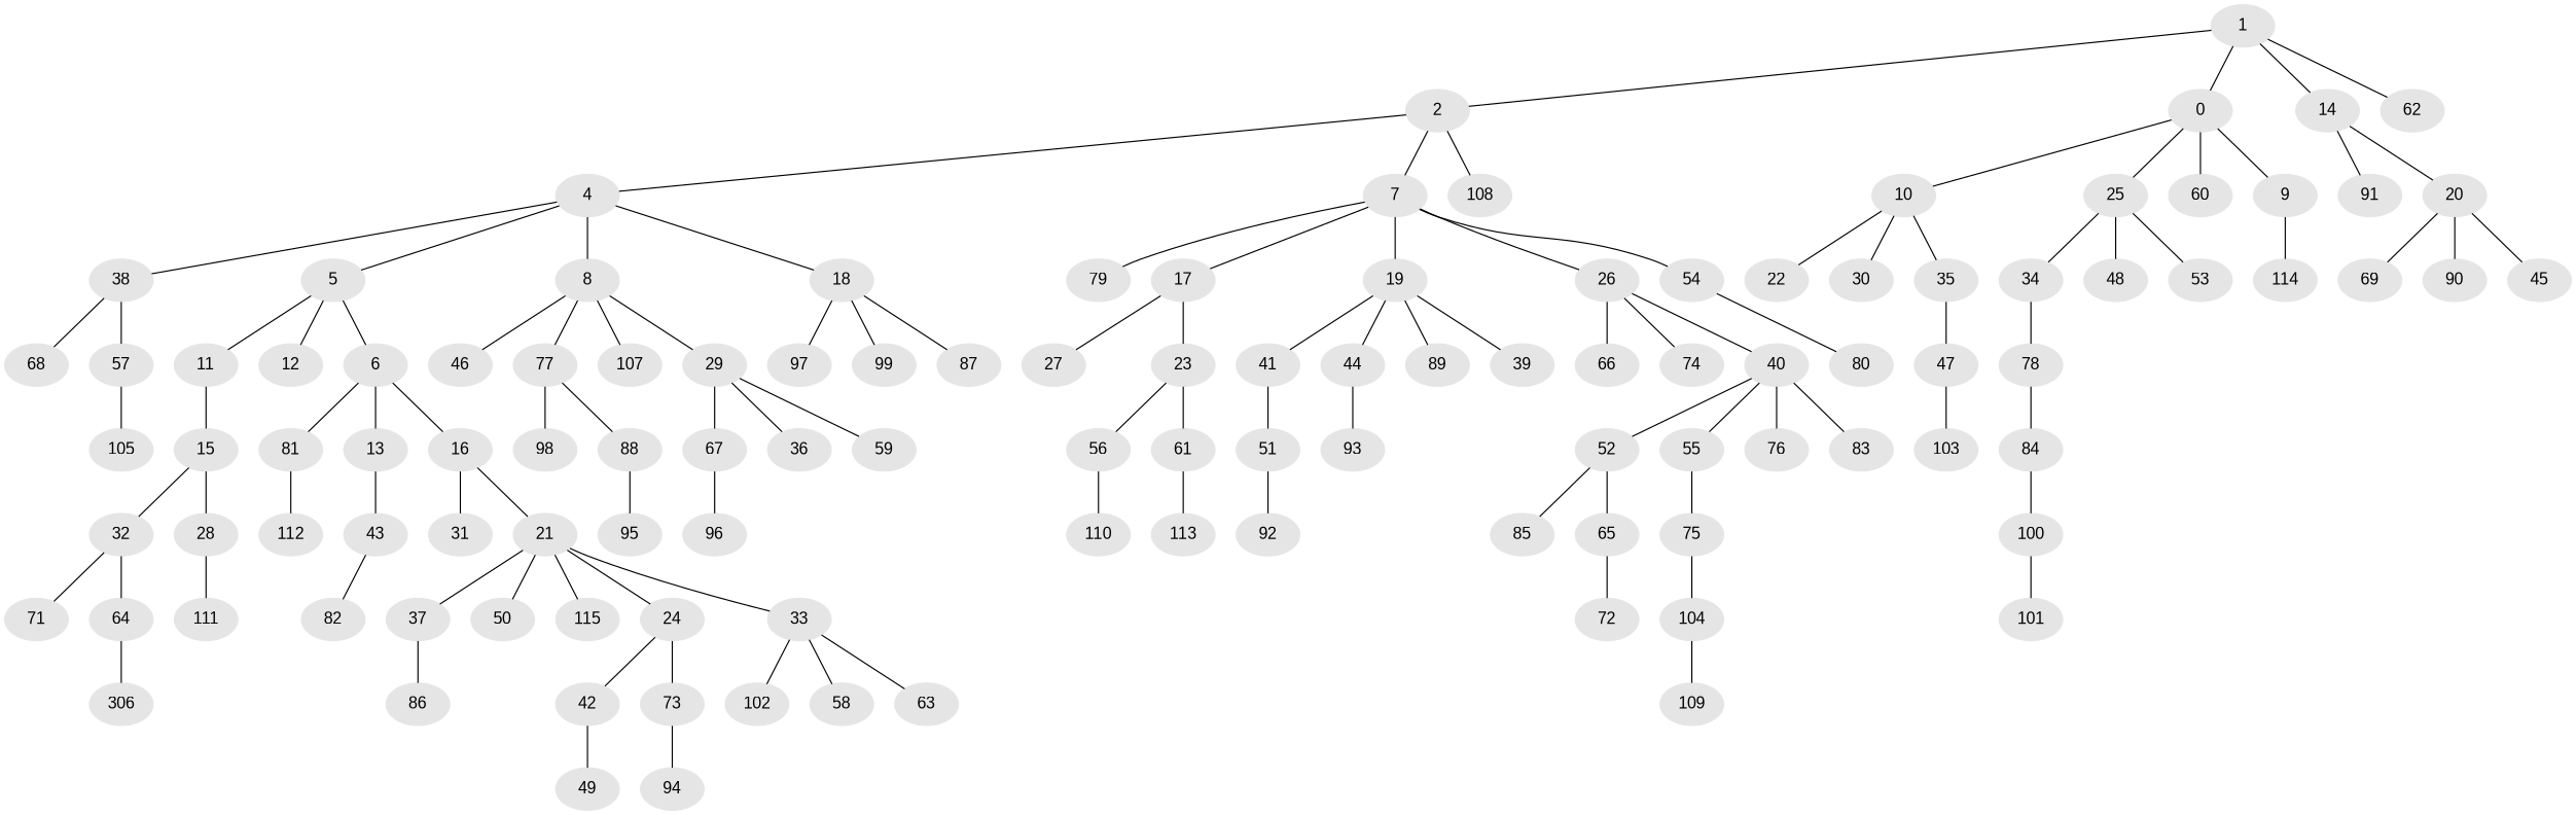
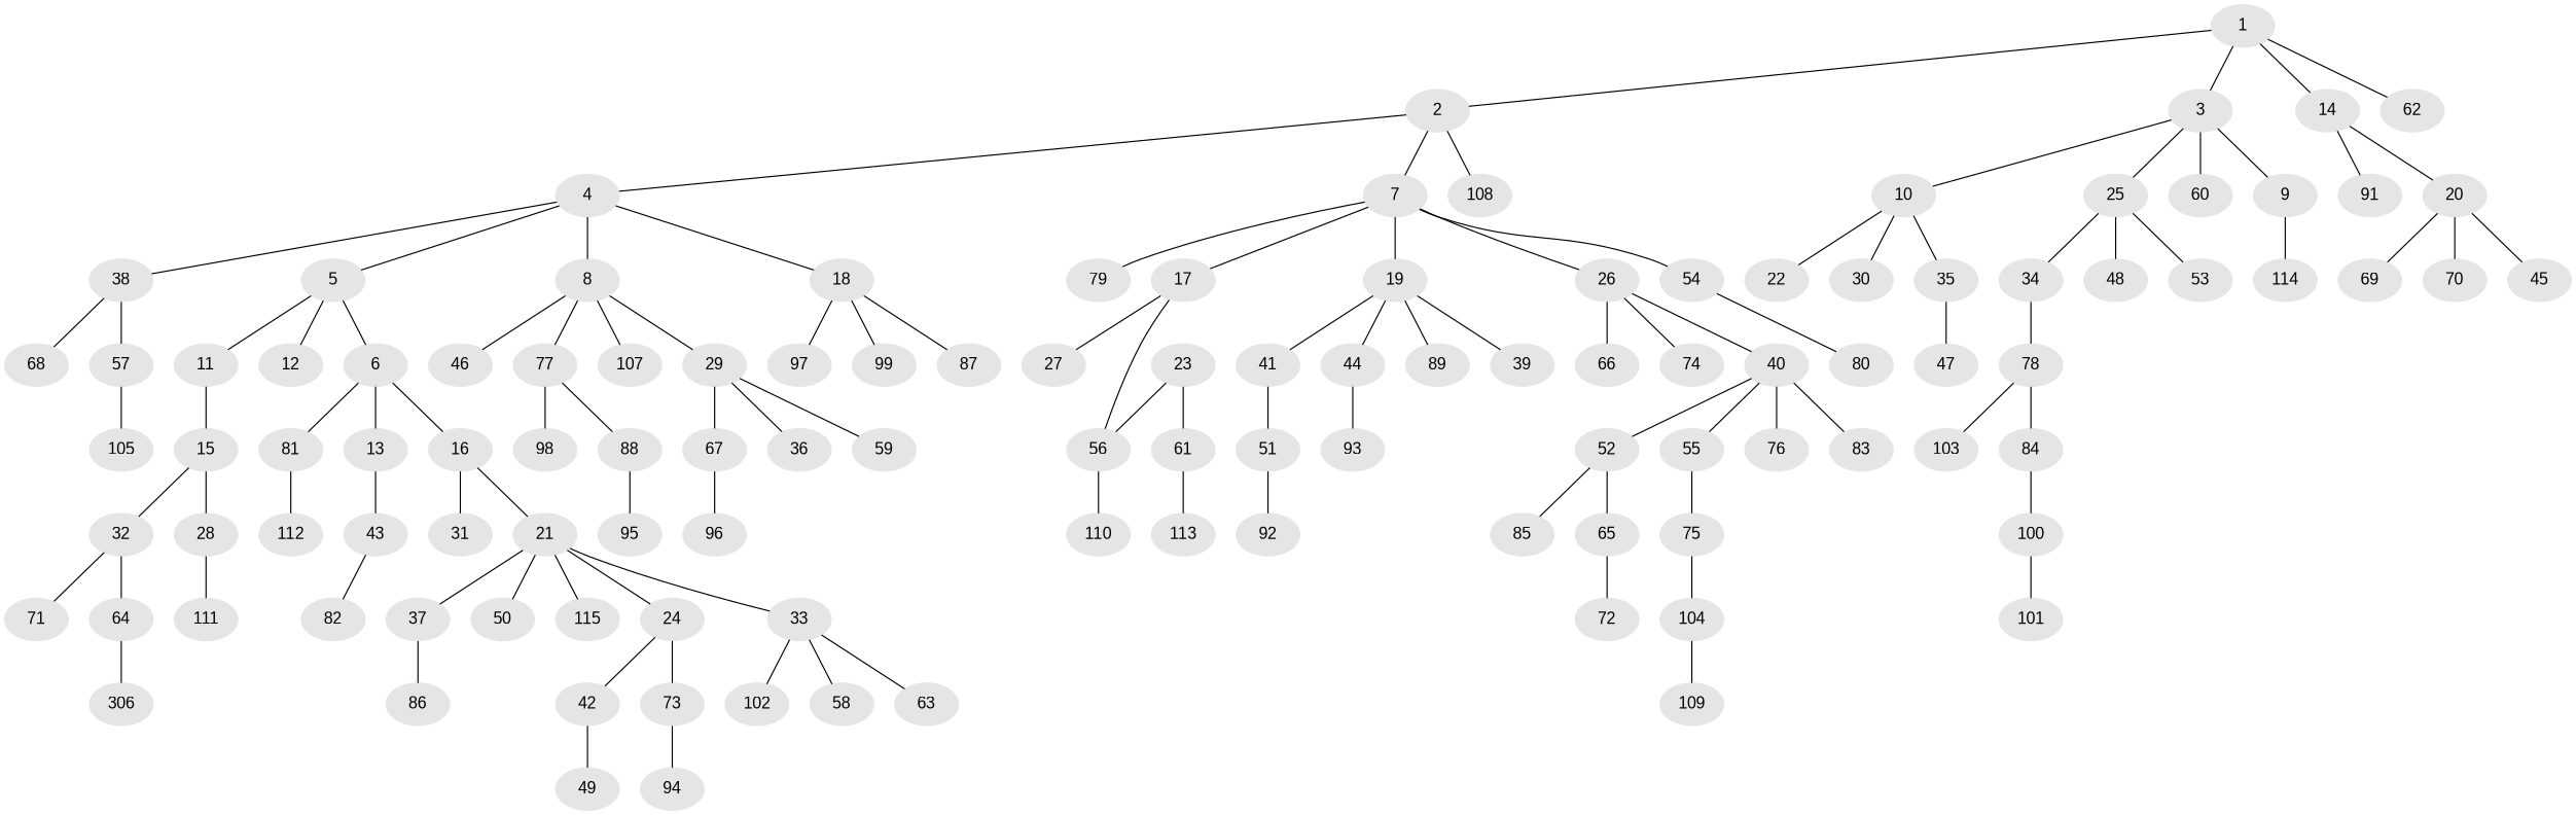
  graph {
    fontname="Liberation Sans"
    node [color=gray90 fontname="Liberation Sans" style=filled]
    edge [fontname="Liberation Sans"]
    1
    2
-   3 [label=0]
+   3
    14
    62
    4
    7
    108
    9
    10
    25
    60
    20
    91
    5
    8
    18
    38
    17
    19
    26
    54
    79
    114
    22
    30
    35
    34
    48
    53
    6
    11
    12
    29
    46
    77
    107
    87
    97
    99
    57
    68
    13
    16
    81
    15
    43
    21
    31
    112
    23
    27
    39
    41
    44
    89
    40
    66
    74
    80
    36
    59
    67
    88
    98
    47
    28
    32
    82
    45
    69
-   90
+   90 [label=70]
    111
    64
    71
    24
    33
    37
    50
    115
    56
    61
    51
    93
    42
    73
    58
    63
    102
    86
    110
    113
    49
    94
    78
    52
    55
    76
    83
    96
    n101 [label=306]
    84
    103
    105
    65
    85
    75
    92
    72
    104
    109
    95
    100
    101
    1 -- 2
    1 -- 3
    1 -- 14
    1 -- 62
    2 -- 4
    2 -- 7
    2 -- 108
    3 -- 9
    3 -- 10
    3 -- 25
    3 -- 60
    14 -- 20
    14 -- 91
    4 -- 5
    4 -- 8
    4 -- 18
    4 -- 38
    7 -- 17
    7 -- 19
    7 -- 26
    7 -- 54
    7 -- 79
    9 -- 114
    10 -- 22
    10 -- 30
    10 -- 35
    25 -- 34
    25 -- 48
    25 -- 53
    20 -- 45
    20 -- 69
    20 -- 90
    5 -- 6
    5 -- 11
    5 -- 12
    8 -- 29
    8 -- 46
    8 -- 77
    8 -- 107
    18 -- 87
    18 -- 97
    18 -- 99
    38 -- 57
    38 -- 68
-   17 -- 23
+   17 -- 56
    17 -- 27
    19 -- 39
    19 -- 41
    19 -- 44
    19 -- 89
    26 -- 40
    26 -- 66
    26 -- 74
    54 -- 80
    35 -- 47
    34 -- 78
    6 -- 13
    6 -- 16
    6 -- 81
    11 -- 15
    29 -- 36
    29 -- 59
    29 -- 67
    77 -- 88
    77 -- 98
    57 -- 105
    13 -- 43
    16 -- 21
    16 -- 31
    81 -- 112
    15 -- 28
    15 -- 32
    43 -- 82
    21 -- 24
    21 -- 33
    21 -- 37
    21 -- 50
    21 -- 115
    23 -- 56
    23 -- 61
    41 -- 51
    44 -- 93
    40 -- 52
    40 -- 55
    40 -- 76
    40 -- 83
    67 -- 96
    88 -- 95
    28 -- 111
    32 -- 64
    32 -- 71
    64 -- n101
    24 -- 42
    24 -- 73
    33 -- 58
    33 -- 63
    33 -- 102
    37 -- 86
    56 -- 110
    61 -- 113
    51 -- 92
    42 -- 49
    73 -- 94
    78 -- 84
-   47 -- 103
+   78 -- 103
    52 -- 65
    52 -- 85
    55 -- 75
    84 -- 100
    65 -- 72
    75 -- 104
    104 -- 109
    100 -- 101
  }
